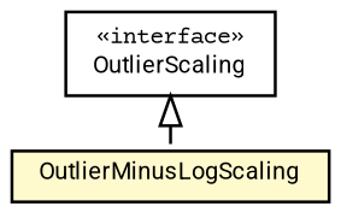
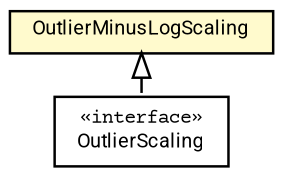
  digraph {
    nodesep=0.15
    rankdir=TB
    ranksep=0.25
    fontname="Courier Prime"
    node [fontcolor=black fontname="Courier Prime" fontsize=8 margin=0 shape=plaintext]
    n1 [height=0 label=<<table title="de.lmu.ifi.dbs.elki.utilities.scaling.outlier.OutlierScaling" border="0" cellborder="1" cellspacing="0" cellpadding="2" href="OutlierScaling.html" target="_parent"> 		<tr><td><table border="0" cellspacing="0" cellpadding="1"> 		<tr><td align="center" balign="center"> &#171;interface&#187; </td></tr> 		<tr><td align="center" balign="center"> <font face="Roboto">OutlierScaling</font> </td></tr> 		</table></td></tr> 		</table>> width=0]
    n2 [height=0 label=<<table title="de.lmu.ifi.dbs.elki.utilities.scaling.outlier.OutlierMinusLogScaling" border="0" cellborder="1" cellspacing="0" cellpadding="2" bgcolor="lemonChiffon" href="OutlierMinusLogScaling.html" target="_parent"> 		<tr><td><table border="0" cellspacing="0" cellpadding="1"> 		<tr><td align="center" balign="center"> <font face="Roboto">OutlierMinusLogScaling</font> </td></tr> 		</table></td></tr> 		</table>> width=0]
-   n1 -> n2 [arrowtail=empty color=black dir=back fontname="Courier Prime" fontsize=7 labelfontname=Roboto labelfontsize=7 style=dashed weight=9]
+   n2 -> n1 [arrowtail=empty color=black dir=back fontname="Courier Prime" fontsize=7 labelfontname=Roboto labelfontsize=7 style=dashed weight=9]
  }
